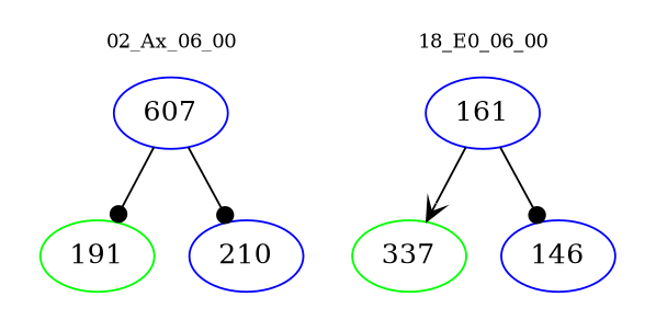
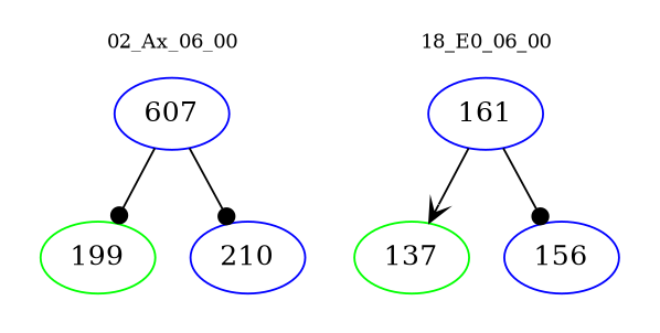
  digraph {
    node [color=blue]
    edge [arrowhead=dot color=black]
    n1 [label=607]
-   n2 [color=green label=191]
+   n2 [color=green label=199]
    n3 [label=210]
    n4 [label=161]
-   n5 [color=green label=337]
-   n6 [label=146]
+   n5 [color=green label=137]
+   n6 [label=156]
    subgraph cluster_1 {
      color=white
      fontsize=10
      label="02_Ax_06_00"
      n1
      n2
      n3
    }
    subgraph cluster_2 {
      color=white
      fontsize=10
      label="18_E0_06_00"
      n4
      n5
      n6
    }
    n1 -> n2
    n1 -> n3
    n4 -> n5 [arrowhead=vee]
    n4 -> n6
  }
